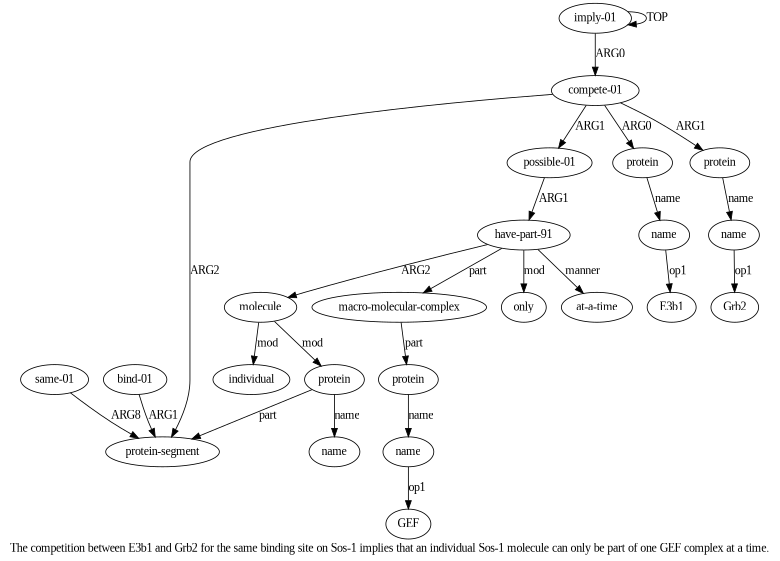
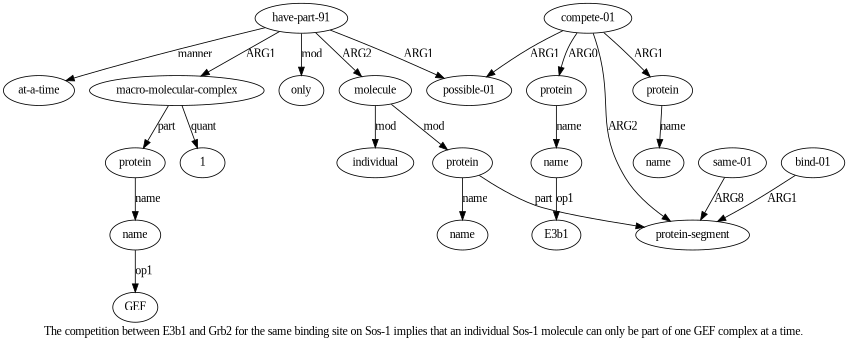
  digraph {
    fontname="Liberation Serif"
    label="The competition between E3b1 and Grb2 for the same binding site on Sos-1 implies that an individual Sos-1 molecule can only be part of one GEF complex at a time."
    node [color=black fontname="Liberation Serif" gold_ind=-1 gold_label=name test_ind=-1 test_label=name]
    edge [color=black fontname="Liberation Serif" gold_label=ARG1 test_label=ARG1]
-   n1 [gold_label=Grb2 label=Grb2 test_label=Grb2]
    n2 [gold_label=GEF label=GEF test_label=GEF]
    n3 [gold_label=E3b1 label=E3b1 test_label=E3b1]
    n4 [gold_ind=15 label=name test_ind=15]
    n5 [gold_ind=14 gold_label=protein label=protein test_ind=14 test_label=protein]
    n6 [gold_ind=17 gold_label=individual label=individual test_ind=17 test_label=individual]
    n7 [gold_ind=16 gold_label=molecule label=molecule test_ind=16 test_label=molecule]
    n8 [gold_ind=9 gold_label=protein label=protein test_ind=9 test_label=protein]
    n9 [gold_ind=10 label=name test_ind=10]
    n10 [gold_ind=6 gold_label="protein-segment" label="protein-segment" test_ind=6 test_label="protein-segment"]
    n11 [gold_ind=11 gold_label="possible-01" label="possible-01" test_ind=11 test_label="possible-01"]
    n12 [gold_ind=12 gold_label="have-part-91" label="have-part-91" test_ind=12 test_label="have-part-91"]
    n13 [gold_ind=13 gold_label="macro-molecular-complex" label="macro-molecular-complex" test_ind=13 test_label="macro-molecular-complex"]
    n14 [gold_ind=19 gold_label=only label=only test_ind=19 test_label=only]
    n15 [gold_ind=18 gold_label="at-a-time" label="at-a-time" test_ind=18 test_label="at-a-time"]
+   n16 [gold_label=1 label=1 test_label=1]
    n17 [gold_ind=1 gold_label="compete-01" label="compete-01" test_ind=1 test_label="compete-01"]
    n18 [gold_ind=2 gold_label=protein label=protein test_ind=2 test_label=protein]
    n19 [gold_ind=4 gold_label=protein label=protein test_ind=4 test_label=protein]
    n20 [gold_ind=3 label=name test_ind=3]
    n21 [gold_ind=5 label=name test_ind=5]
-   n22 [gold_ind=0 gold_label="imply-01" label="imply-01" test_ind=0 test_label="imply-01"]
    n23 [gold_ind=7 gold_label="same-01" label="same-01" test_ind=7 test_label="same-01"]
    n24 [gold_ind=8 gold_label="bind-01" label="bind-01" test_ind=8 test_label="bind-01"]
    n4 -> n2 [gold_label=op1 label=op1 test_label=op1]
    n5 -> n4 [gold_label=name label=name test_label=name]
    n7 -> n6 [gold_label=mod label=mod test_label=mod]
    n7 -> n8 [gold_label=mod label=mod test_label=mod]
    n8 -> n9 [gold_label=name label=name test_label=name]
    n8 -> n10 [gold_label=part label=part test_label=part]
-   n11 -> n12 [label=ARG1]
+   n12 -> n11 [label=ARG1]
    n12 -> n7 [gold_label=ARG2 label=ARG2 test_label=ARG2]
-   n12 -> n13 [label=part]
+   n12 -> n13 [label=ARG1]
    n12 -> n14 [gold_label=mod label=mod test_label=mod]
    n12 -> n15 [gold_label=manner label=manner test_label=manner]
    n13 -> n5 [gold_label=part label=part test_label=part]
+   n13 -> n16 [gold_label=quant label=quant test_label=quant]
    n17 -> n10 [gold_label=ARG2 label=ARG2 test_label=ARG2]
    n17 -> n11 [label=ARG1]
    n17 -> n18 [gold_label=ARG0 label=ARG0 test_label=ARG0]
    n17 -> n19 [label=ARG1]
    n18 -> n20 [gold_label=name label=name test_label=name]
    n19 -> n21 [gold_label=name label=name test_label=name]
    n20 -> n3 [gold_label=op1 label=op1 test_label=op1]
-   n21 -> n1 [gold_label=op1 label=op1 test_label=op1]
-   n22 -> n17 [gold_label=ARG0 label=ARG0 test_label=ARG0]
-   n22 -> n22 [gold_label=TOP label=TOP test_label=TOP]
    n23 -> n10 [label=ARG8]
    n24 -> n10 [label=ARG1]
  }
